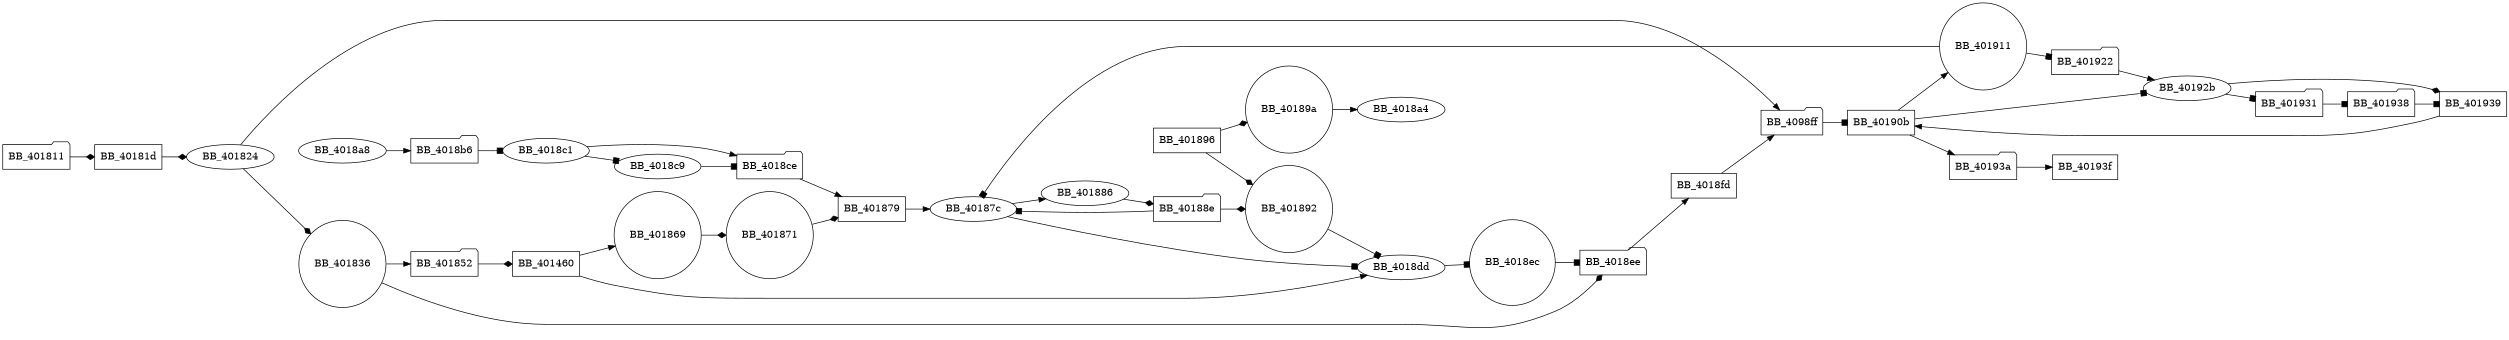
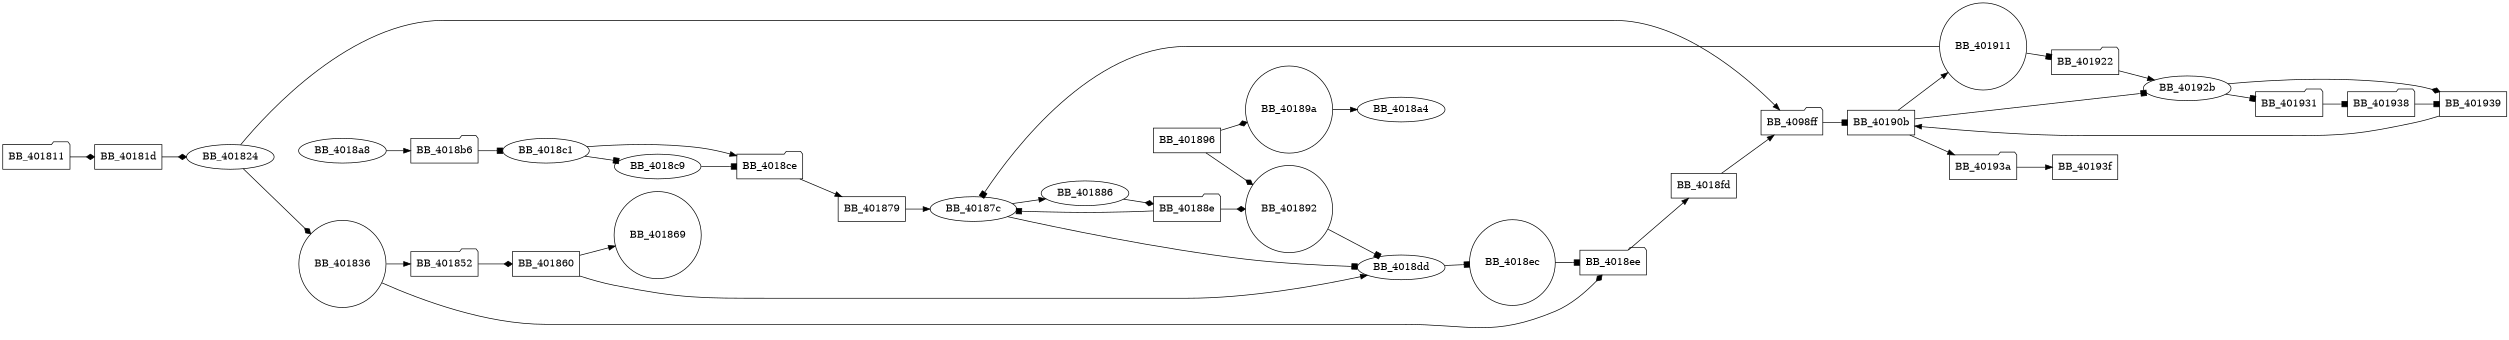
  digraph {
    rankdir=LR
    node [shape=folder]
    edge [arrowhead=normal]
    BB_40181d [shape=box]
    BB_401811
    BB_401824 [shape=ellipse]
    BB_401836 [shape=circle]
    n5 [label=BB_4098ff]
    BB_401852
    BB_4018ee
    BB_40190b [shape=box]
-   BB_401860 [shape=box label=BB_401460]
+   BB_401860 [shape=box]
    BB_4018fd [shape=box]
    BB_401911 [shape=circle]
    BB_40192b [shape=ellipse]
    BB_40193a
    BB_401869 [shape=circle]
    BB_4018dd [shape=ellipse]
-   BB_401871 [shape=circle]
    BB_4018ec [shape=circle]
    BB_401879 [shape=box]
    BB_40187c [shape=ellipse]
    BB_401886 [shape=ellipse]
    BB_40188e
    BB_401892 [shape=circle]
    BB_401896 [shape=box]
    BB_40189a [shape=circle]
    BB_4018a4 [shape=ellipse]
    BB_4018a8 [shape=ellipse]
    BB_4018b6
    BB_4018c1 [shape=ellipse]
    BB_4018c9 [shape=ellipse]
    BB_4018ce
    BB_401922
    BB_401931
    BB_401939 [shape=box]
    BB_40193f [shape=box]
    BB_401938
    BB_40181d -> BB_401824 [arrowhead=diamond]
    BB_401811 -> BB_40181d [arrowhead=diamond]
    BB_401824 -> BB_401836 [arrowhead=diamond]
    BB_401824 -> n5
    BB_401836 -> BB_401852
    BB_401836 -> BB_4018ee [arrowhead=diamond]
    n5 -> BB_40190b [arrowhead=box]
    BB_401852 -> BB_401860 [arrowhead=diamond]
    BB_4018ee -> BB_4018fd
    BB_40190b -> BB_401911
    BB_40190b -> BB_40192b [arrowhead=box]
    BB_40190b -> BB_40193a
    BB_401860 -> BB_401869
    BB_401860 -> BB_4018dd
    BB_4018fd -> n5
    BB_401911 -> BB_40187c [arrowhead=box]
    BB_401911 -> BB_401922 [arrowhead=box]
    BB_40192b -> BB_401931 [arrowhead=box]
    BB_40192b -> BB_401939 [arrowhead=diamond]
    BB_40193a -> BB_40193f
-   BB_401869 -> BB_401871 [arrowhead=diamond]
    BB_4018dd -> BB_4018ec [arrowhead=box]
-   BB_401871 -> BB_401879 [arrowhead=diamond]
    BB_4018ec -> BB_4018ee [arrowhead=box]
    BB_401879 -> BB_40187c
    BB_40187c -> BB_4018dd [arrowhead=box]
    BB_40187c -> BB_401886
    BB_401886 -> BB_40188e [arrowhead=diamond]
    BB_40188e -> BB_40187c [arrowhead=box]
    BB_40188e -> BB_401892 [arrowhead=diamond]
    BB_401892 -> BB_4018dd [arrowhead=box]
    BB_401896 -> BB_401892 [arrowhead=diamond]
    BB_401896 -> BB_40189a [arrowhead=diamond]
    BB_40189a -> BB_4018a4
    BB_4018a8 -> BB_4018b6
    BB_4018b6 -> BB_4018c1 [arrowhead=box]
    BB_4018c1 -> BB_4018c9 [arrowhead=box]
    BB_4018c1 -> BB_4018ce
    BB_4018c9 -> BB_4018ce [arrowhead=box]
    BB_4018ce -> BB_401879
    BB_401922 -> BB_40192b
    BB_401931 -> BB_401938 [arrowhead=box]
    BB_401939 -> BB_40190b
    BB_401938 -> BB_401939 [arrowhead=box]
  }
